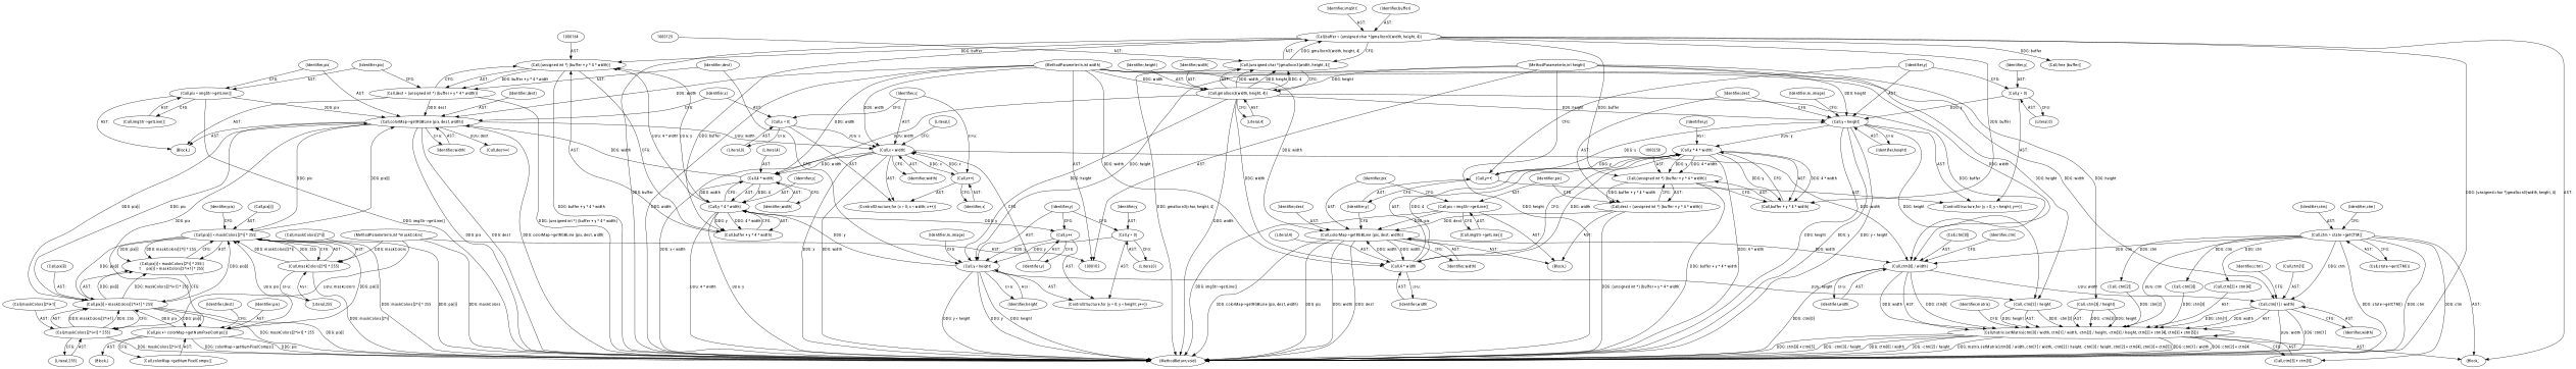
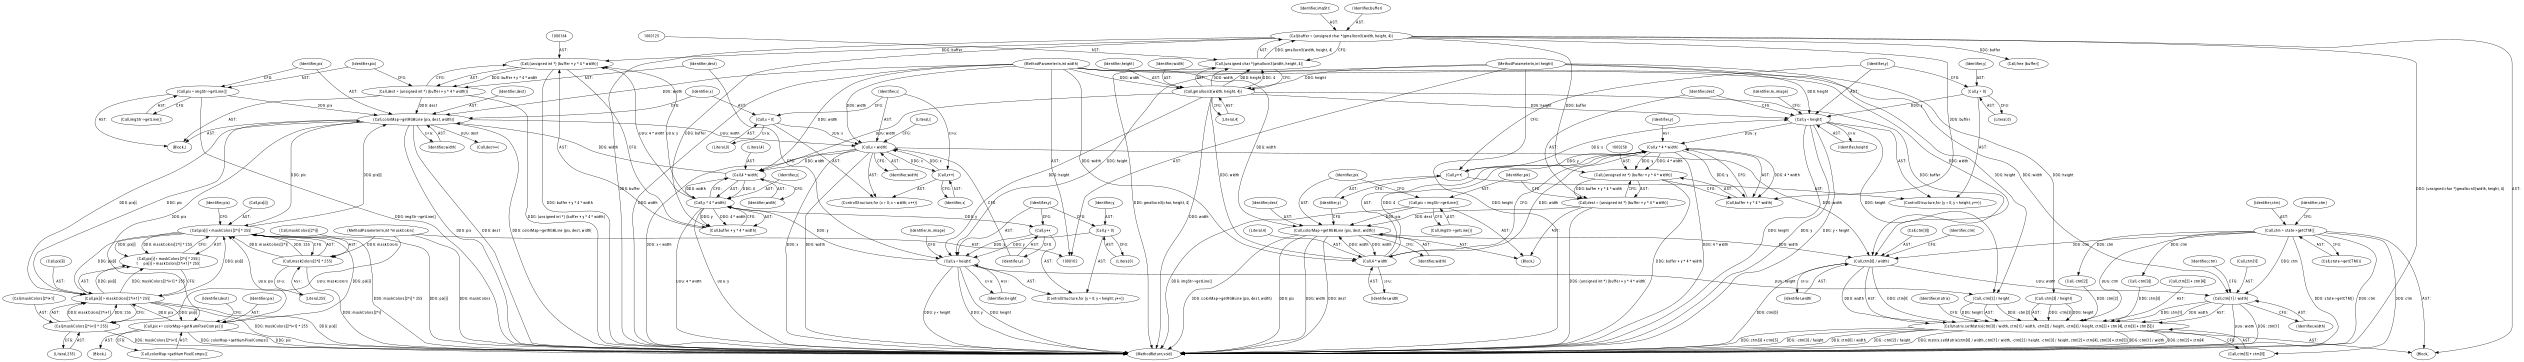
  digraph {
    fontname="Roboto Condensed"
    node [fontname="Roboto Condensed"]
    edge [fontname="Roboto Condensed"]
    n1 [label="(Call,ctm[1] / width)"]
    n2 [label="(Call,matrix.setMatrix(ctm[0] / width, ctm[1] / width, -ctm[2] / height, -ctm[3] / height, ctm[2] + ctm[4], ctm[3] + ctm[5]))"]
    n3 [label="(MethodReturn,void)"]
    n4 [label="(Identifier,width)"]
    n5 [label="(Call,ctm[3] + ctm[5])"]
    n6 [label="(Block,)"]
    n7 [label="(Call,ctm = state->getCTM())"]
    n8 [label="(Call,ctm[0] / width)"]
    n9 [label="(Call,-ctm[3])"]
    n10 [label="(Call,state->getCTM())"]
    n11 [label="(Call,ctm[2] + ctm[4])"]
    n12 [label="(Call,-ctm[2])"]
    n13 [label="(Identifier,width)"]
    n14 [label="(Call,x < width)"]
    n15 [label="(Call,x++)"]
    n16 [label="(Call,4 * width)"]
    n17 [label="(ControlStructure,for (x = 0; x < width; x++))"]
    n18 [label="(Identifier,width)"]
    n19 [label="(Identifier,x)"]
    n20 [label="(Call,colorMap->getRGBLine (pix, dest, width))"]
    n21 [label="(Call,y * 4 * width)"]
    n22 [label="(Identifier,width)"]
    n23 [label="(Call,x = 0)"]
    n24 [label="(Literal,0)"]
    n25 [label="(Call,pix[i] < maskColors[2*i] * 255)"]
    n26 [label="(Call,pix += colorMap->getNumPixelComps())"]
    n27 [label="(Call,pix[i] > maskColors[2*i+1] * 255)"]
    n28 [label="(Block,)"]
    n29 [label="(Identifier,width)"]
    n30 [label="(Call,dest++)"]
    n31 [label="(Call,maskColors[2*i] * 255)"]
    n32 [label="(Call,pix[i] < maskColors[2*i] * 255||\n\t      pix[i] > maskColors[2*i+1] * 255)"]
    n33 [label="(Block,)"]
    n34 [label="(Call,colorMap->getNumPixelComps())"]
    n35 [label="(Call,maskColors[2*i+1] * 255)"]
    n36 [label="(Literal,255)"]
    n37 [label="(Literal,255)"]
    n38 [label="(MethodParameterIn,int *maskColors)"]
    1000102
    n40 [label="(Call,pix = imgStr->getLine())"]
    n41 [label="(Call,imgStr->getLine())"]
    n42 [label="(Call,dest = (unsigned int *) (buffer + y * 4 * width))"]
    n43 [label="(Call,(unsigned int *) (buffer + y * 4 * width))"]
    n44 [label="(Call,buffer + y * 4 * width)"]
    n45 [label="(Call,buffer = (unsigned char *)gmallocn3(width, height, 4))"]
    n46 [label="(Call,(unsigned char *)gmallocn3(width, height, 4))"]
    n47 [label="(Call,(unsigned int *) (buffer + y * 4 * width))"]
    n48 [label="(Call,buffer + y * 4 * width)"]
    n49 [label="(Call,free (buffer))"]
    n50 [label="(Call,gmallocn3(width, height, 4))"]
    n51 [label="(Call,dest = (unsigned int *) (buffer + y * 4 * width))"]
    n52 [label="(Call,y * 4 * width)"]
    n53 [label="(Call,y < height)"]
    n54 [label="(Call,y < height)"]
    n55 [label="(Call,4 * width)"]
    n56 [label="(Literal,4)"]
    n57 [label="(Call,-ctm[2] / height)"]
    n58 [label="(Identifier,height)"]
    n59 [label="(ControlStructure,for (y = 0; y < height; y++))"]
    n60 [label="(Identifier,height)"]
    n61 [label="(ControlStructure,for (y = 0; y < height; y++))"]
    n62 [label="(Call,colorMap->getRGBLine (pix, dest, width))"]
    n63 [label="(Identifier,width)"]
    n64 [label="(MethodParameterIn,int width)"]
    n65 [label="(Block,)"]
    n66 [label="(Identifier,width)"]
    n67 [label="(MethodParameterIn,int height)"]
    n68 [label="(Call,-ctm[3] / height)"]
    n69 [label="(Call,y++)"]
    n70 [label="(Identifier,y)"]
    n71 [label="(Call,y = 0)"]
    n72 [label="(Literal,0)"]
    n73 [label="(Call,pix = imgStr->getLine())"]
    n74 [label="(Call,imgStr->getLine())"]
    n75 [label="(Call,y++)"]
    n76 [label="(Identifier,y)"]
    n77 [label="(Call,y = 0)"]
    n78 [label="(Literal,0)"]
    n79 [label="(Identifier,ctm)"]
    n80 [label="(Identifier,dest)"]
    n81 [label="(Call,pix[i])"]
    n82 [label="(Call,ctm[0])"]
    n83 [label="(Identifier,y)"]
    n84 [label="(Identifier,x)"]
    n85 [label="(Call,ctm[1])"]
    n86 [label="(Identifier,ctm)"]
    n87 [label="(Identifier,y)"]
    n88 [label="(Identifier,pix)"]
    n89 [label="(Identifier,ctm)"]
    n90 [label="(Identifier,x)"]
    n91 [label="(Identifier,y)"]
    n92 [label="(Call,maskColors[2*i+1])"]
    n93 [label="(Identifier,m_image)"]
    n94 [label="(Identifier,pix)"]
    n95 [label="(Identifier,pix)"]
    n96 [label="(Call,pix[i])"]
    n97 [label="(Identifier,width)"]
    n98 [label="(Identifier,pix)"]
    n99 [label="(Literal,4)"]
    n100 [label="(Identifier,matrix)"]
    n101 [label="(Identifier,pix)"]
    n102 [label="(Identifier,height)"]
    n103 [label="(Identifier,m_image)"]
    n104 [label="(Identifier,pix)"]
    n105 [label="(Identifier,y)"]
    n106 [label="(Identifier,dest)"]
    n107 [label="(Identifier,imgStr)"]
    n108 [label="(Identifier,buffer)"]
    n109 [label="(Identifier,dest)"]
    n110 [label="(Identifier,dest)"]
    n111 [label="(Call,maskColors[2*i])"]
    n112 [label="(Identifier,dest)"]
    n113 [label="(Identifier,y)"]
    n114 [label="(Identifier,ctm)"]
    n115 [label="(Literal,4)"]
    n116 [label="(Literal,i)"]
    n117 [label="(Identifier,y)"]
    1000164
    1000125
    1000258
    n1 -> n2 [label="AST: "]
    n1 -> n2 [label="DDG: ctm[1]"]
    n1 -> n2 [label="DDG: width"]
    n1 -> n3 [label="DDG: width"]
    n1 -> n3 [label="DDG: ctm[1]"]
    n1 -> n4 [label="CFG: "]
    n2 -> n3 [label="DDG: -ctm[3] / height"]
    n2 -> n3 [label="DDG: ctm[0] / width"]
    n2 -> n3 [label="DDG: -ctm[2] / height"]
    n2 -> n3 [label="DDG: matrix.setMatrix(ctm[0] / width, ctm[1] / width, -ctm[2] / height, -ctm[3] / height, ctm[2] + ctm[4], ctm[3] + ctm[5])"]
    n2 -> n3 [label="DDG: ctm[1] / width"]
    n2 -> n3 [label="DDG: ctm[2] + ctm[4]"]
    n2 -> n3 [label="DDG: ctm[3] + ctm[5]"]
    n2 -> n5 [label="CFG: "]
    n2 -> n6 [label="AST: "]
    n4 -> n1 [label="AST: "]
    n5 -> n2 [label="AST: "]
    n7 -> n1 [label="DDG: ctm"]
    n7 -> n2 [label="DDG: ctm"]
    n7 -> n3 [label="DDG: ctm"]
    n7 -> n3 [label="DDG: state->getCTM()"]
    n7 -> n5 [label="DDG: ctm"]
    n7 -> n6 [label="AST: "]
    n7 -> n8 [label="DDG: ctm"]
    n7 -> n9 [label="DDG: ctm"]
    n7 -> n10 [label="CFG: "]
-   n7 -> n11 [label="DDG: ctm"]
    n7 -> n12 [label="DDG: ctm"]
    n8 -> n1 [label="DDG: width"]
    n8 -> n2 [label="AST: "]
    n8 -> n2 [label="DDG: ctm[0]"]
    n8 -> n2 [label="DDG: width"]
    n8 -> n3 [label="DDG: ctm[0]"]
    n8 -> n13 [label="CFG: "]
    n9 -> n2 [label="DDG: ctm[3]"]
    n10 -> n7 [label="AST: "]
    n11 -> n2 [label="AST: "]
    n12 -> n2 [label="DDG: ctm[2]"]
    n13 -> n8 [label="AST: "]
    n14 -> n3 [label="DDG: width"]
    n14 -> n3 [label="DDG: x"]
    n14 -> n3 [label="DDG: x < width"]
    n14 -> n8 [label="DDG: width"]
    n14 -> n15 [label="DDG: x"]
    n14 -> n16 [label="DDG: width"]
    n14 -> n17 [label="AST: "]
    n14 -> n18 [label="CFG: "]
    n15 -> n14 [label="DDG: x"]
    n15 -> n17 [label="AST: "]
    n15 -> n19 [label="CFG: "]
    n16 -> n20 [label="DDG: width"]
    n16 -> n21 [label="AST: "]
    n16 -> n21 [label="DDG: 4"]
    n16 -> n21 [label="DDG: width"]
    n16 -> n22 [label="CFG: "]
    n18 -> n14 [label="AST: "]
    n19 -> n15 [label="AST: "]
    n20 -> n3 [label="DDG: pix"]
    n20 -> n3 [label="DDG: dest"]
    n20 -> n3 [label="DDG: colorMap->getRGBLine (pix, dest, width)"]
    n20 -> n14 [label="DDG: width"]
    n20 -> n25 [label="DDG: pix"]
    n20 -> n26 [label="DDG: pix"]
    n20 -> n27 [label="DDG: pix"]
    n20 -> n28 [label="AST: "]
    n20 -> n29 [label="CFG: "]
    n20 -> n30 [label="DDG: dest"]
    n21 -> n3 [label="DDG: y"]
    n21 -> n3 [label="DDG: 4 * width"]
    n21 -> n16 [label="CFG: "]
    n21 -> n43 [label="DDG: y"]
    n21 -> n43 [label="DDG: 4 * width"]
    n21 -> n44 [label="AST: "]
    n21 -> n44 [label="DDG: y"]
    n21 -> n44 [label="DDG: 4 * width"]
    n21 -> n69 [label="DDG: y"]
    n22 -> n16 [label="AST: "]
    n23 -> n14 [label="DDG: x"]
    n23 -> n17 [label="AST: "]
    n23 -> n24 [label="CFG: "]
    n24 -> n23 [label="AST: "]
    n25 -> n3 [label="DDG: maskColors[2*i] * 255"]
    n25 -> n3 [label="DDG: pix[i]"]
    n25 -> n20 [label="DDG: pix[i]"]
    n25 -> n26 [label="DDG: pix[i]"]
    n25 -> n27 [label="DDG: pix[i]"]
    n25 -> n31 [label="CFG: "]
    n25 -> n32 [label="AST: "]
    n25 -> n32 [label="DDG: pix[i]"]
    n25 -> n32 [label="DDG: maskColors[2*i] * 255"]
    n26 -> n3 [label="DDG: colorMap->getNumPixelComps()"]
    n26 -> n3 [label="DDG: pix"]
    n26 -> n25 [label="DDG: pix"]
    n26 -> n27 [label="DDG: pix"]
    n26 -> n33 [label="AST: "]
    n26 -> n34 [label="CFG: "]
    n27 -> n3 [label="DDG: maskColors[2*i+1] * 255"]
    n27 -> n3 [label="DDG: pix[i]"]
    n27 -> n20 [label="DDG: pix[i]"]
    n27 -> n25 [label="DDG: pix[i]"]
    n27 -> n26 [label="DDG: pix[i]"]
    n27 -> n32 [label="AST: "]
    n27 -> n32 [label="DDG: pix[i]"]
    n27 -> n32 [label="DDG: maskColors[2*i+1] * 255"]
    n27 -> n35 [label="CFG: "]
    n29 -> n20 [label="AST: "]
    n31 -> n3 [label="DDG: maskColors[2*i]"]
    n31 -> n25 [label="AST: "]
    n31 -> n25 [label="DDG: maskColors[2*i]"]
    n31 -> n25 [label="DDG: 255"]
    n31 -> n36 [label="CFG: "]
    n32 -> n25 [label="CFG: "]
    n32 -> n27 [label="CFG: "]
    n34 -> n26 [label="AST: "]
    n35 -> n3 [label="DDG: maskColors[2*i+1]"]
    n35 -> n27 [label="AST: "]
    n35 -> n27 [label="DDG: maskColors[2*i+1]"]
    n35 -> n27 [label="DDG: 255"]
    n35 -> n37 [label="CFG: "]
    n36 -> n31 [label="AST: "]
    n37 -> n35 [label="AST: "]
    n38 -> n3 [label="DDG: maskColors"]
    n38 -> n31 [label="DDG: maskColors"]
    n38 -> n35 [label="DDG: maskColors"]
    n38 -> 1000102 [label="AST: "]
    n40 -> n3 [label="DDG: imgStr->getLine()"]
    n40 -> n20 [label="DDG: pix"]
    n40 -> n28 [label="AST: "]
    n40 -> n41 [label="CFG: "]
    n41 -> n40 [label="AST: "]
    n42 -> n3 [label="DDG: (unsigned int *) (buffer + y * 4 * width)"]
    n42 -> n20 [label="DDG: dest"]
    n42 -> n28 [label="AST: "]
    n42 -> n43 [label="CFG: "]
    n43 -> n3 [label="DDG: buffer + y * 4 * width"]
    n43 -> n42 [label="AST: "]
    n43 -> n42 [label="DDG: buffer + y * 4 * width"]
    n43 -> n44 [label="CFG: "]
    n44 -> n21 [label="CFG: "]
    n44 -> n43 [label="AST: "]
    n45 -> n3 [label="DDG: buffer"]
    n45 -> n3 [label="DDG: (unsigned char *)gmallocn3(width, height, 4)"]
    n45 -> n6 [label="AST: "]
    n45 -> n43 [label="DDG: buffer"]
    n45 -> n44 [label="DDG: buffer"]
    n45 -> n46 [label="CFG: "]
    n45 -> n47 [label="DDG: buffer"]
    n45 -> n48 [label="DDG: buffer"]
    n45 -> n49 [label="DDG: buffer"]
    n46 -> n3 [label="DDG: gmallocn3(char, height, 4)"]
    n46 -> n45 [label="AST: "]
    n46 -> n45 [label="DDG: gmallocn3(width, height, 4)"]
    n46 -> n50 [label="CFG: "]
    n47 -> n3 [label="DDG: buffer + y * 4 * width"]
    n47 -> n48 [label="CFG: "]
    n47 -> n51 [label="AST: "]
    n47 -> n51 [label="DDG: buffer + y * 4 * width"]
    n48 -> n47 [label="AST: "]
    n48 -> n52 [label="CFG: "]
    n50 -> n3 [label="DDG: width"]
    n50 -> n8 [label="DDG: buffer"]
    n50 -> n16 [label="DDG: width"]
    n50 -> n46 [label="AST: "]
    n50 -> n46 [label="DDG: width"]
    n50 -> n46 [label="DDG: height"]
    n50 -> n46 [label="DDG: 4"]
    n50 -> n53 [label="DDG: height"]
    n50 -> n54 [label="DDG: height"]
    n50 -> n55 [label="DDG: width"]
    n50 -> n56 [label="CFG: "]
    n51 -> n3 [label="DDG: (unsigned int *) (buffer + y * 4 * width)"]
    n51 -> n47 [label="CFG: "]
    n51 -> n62 [label="DDG: dest"]
    n51 -> n65 [label="AST: "]
    n52 -> n3 [label="DDG: 4 * width"]
    n52 -> n47 [label="DDG: y"]
    n52 -> n47 [label="DDG: 4 * width"]
    n52 -> n48 [label="AST: "]
    n52 -> n48 [label="DDG: y"]
    n52 -> n48 [label="DDG: 4 * width"]
    n52 -> n55 [label="CFG: "]
    n52 -> n75 [label="DDG: y"]
    n53 -> n3 [label="DDG: height"]
    n53 -> n3 [label="DDG: y < height"]
    n53 -> n3 [label="DDG: y"]
    n53 -> n21 [label="DDG: y"]
    n53 -> n57 [label="DDG: height"]
    n53 -> n58 [label="CFG: "]
    n53 -> n59 [label="AST: "]
    n54 -> n3 [label="DDG: height"]
    n54 -> n3 [label="DDG: y"]
    n54 -> n3 [label="DDG: y < height"]
    n54 -> n52 [label="DDG: y"]
    n54 -> n57 [label="DDG: height"]
    n54 -> n60 [label="CFG: "]
    n54 -> n61 [label="AST: "]
    n55 -> n52 [label="AST: "]
    n55 -> n52 [label="DDG: 4"]
    n55 -> n52 [label="DDG: width"]
    n55 -> n62 [label="DDG: width"]
    n55 -> n63 [label="CFG: "]
    n56 -> n50 [label="AST: "]
    n57 -> n2 [label="AST: "]
    n57 -> n2 [label="DDG: -ctm[2]"]
    n57 -> n2 [label="DDG: height"]
    n58 -> n53 [label="AST: "]
    n60 -> n54 [label="AST: "]
    n62 -> n3 [label="DDG: colorMap->getRGBLine (pix, dest, width)"]
    n62 -> n3 [label="DDG: pix"]
    n62 -> n3 [label="DDG: width"]
    n62 -> n3 [label="DDG: dest"]
    n62 -> n8 [label="DDG: width"]
    n62 -> n55 [label="DDG: width"]
    n62 -> n65 [label="AST: "]
    n62 -> n66 [label="CFG: "]
    n63 -> n55 [label="AST: "]
    n64 -> n1 [label="DDG: width"]
    n64 -> n3 [label="DDG: width"]
    n64 -> n8 [label="DDG: width"]
    n64 -> n14 [label="DDG: width"]
    n64 -> n16 [label="DDG: width"]
    n64 -> n20 [label="DDG: width"]
    n64 -> 1000102 [label="AST: "]
    n64 -> n50 [label="DDG: width"]
    n64 -> n55 [label="DDG: width"]
    n64 -> n62 [label="DDG: width"]
    n66 -> n62 [label="AST: "]
    n67 -> n3 [label="DDG: height"]
    n67 -> 1000102 [label="AST: "]
    n67 -> n50 [label="DDG: height"]
    n67 -> n53 [label="DDG: height"]
    n67 -> n54 [label="DDG: height"]
    n67 -> n57 [label="DDG: height"]
    n67 -> n68 [label="DDG: height"]
    n68 -> n2 [label="AST: "]
    n68 -> n2 [label="DDG: -ctm[3]"]
    n68 -> n2 [label="DDG: height"]
    n69 -> n53 [label="DDG: y"]
    n69 -> n59 [label="AST: "]
    n69 -> n70 [label="CFG: "]
    n70 -> n14 [label="CFG: "]
    n70 -> n69 [label="AST: "]
    n71 -> n53 [label="DDG: y"]
    n71 -> n59 [label="AST: "]
    n71 -> n72 [label="CFG: "]
    n72 -> n71 [label="AST: "]
    n73 -> n3 [label="DDG: imgStr->getLine()"]
    n73 -> n62 [label="DDG: pix"]
    n73 -> n65 [label="AST: "]
    n73 -> n74 [label="CFG: "]
    n74 -> n73 [label="AST: "]
    n75 -> n54 [label="DDG: y"]
    n75 -> n61 [label="AST: "]
    n75 -> n76 [label="CFG: "]
    n76 -> n62 [label="CFG: "]
    n76 -> n75 [label="AST: "]
    n77 -> n54 [label="DDG: y"]
    n77 -> n61 [label="AST: "]
    n77 -> n78 [label="CFG: "]
    n78 -> n77 [label="AST: "]
    n79 -> n1 [label="CFG: "]
    n80 -> n42 [label="AST: "]
    n80 -> n53 [label="CFG: "]
    n81 -> n25 [label="AST: "]
    n82 -> n8 [label="AST: "]
    n83 -> n53 [label="AST: "]
    n83 -> n69 [label="CFG: "]
    n83 -> n71 [label="CFG: "]
    n84 -> n14 [label="AST: "]
    n84 -> n15 [label="CFG: "]
    n84 -> n23 [label="CFG: "]
    n85 -> n1 [label="AST: "]
    n86 -> n7 [label="CFG: "]
    n87 -> n52 [label="AST: "]
    n88 -> n51 [label="CFG: "]
    n88 -> n73 [label="AST: "]
    n89 -> n8 [label="CFG: "]
    n90 -> n20 [label="CFG: "]
    n90 -> n23 [label="AST: "]
    n91 -> n21 [label="AST: "]
    n92 -> n35 [label="AST: "]
    n93 -> n54 [label="CFG: "]
    n94 -> n25 [label="CFG: "]
    n95 -> n20 [label="AST: "]
    n95 -> n40 [label="CFG: "]
    n96 -> n27 [label="AST: "]
    n97 -> n50 [label="AST: "]
    n98 -> n62 [label="AST: "]
    n98 -> n73 [label="CFG: "]
    n99 -> n16 [label="AST: "]
    n100 -> n2 [label="CFG: "]
    n101 -> n40 [label="AST: "]
    n101 -> n42 [label="CFG: "]
    n102 -> n50 [label="AST: "]
    n103 -> n53 [label="CFG: "]
    n104 -> n26 [label="AST: "]
    n105 -> n71 [label="AST: "]
    n106 -> n20 [label="AST: "]
    n107 -> n45 [label="AST: "]
    n108 -> n45 [label="AST: "]
    n109 -> n51 [label="AST: "]
    n109 -> n54 [label="CFG: "]
    n110 -> n62 [label="AST: "]
    n111 -> n31 [label="AST: "]
    n112 -> n26 [label="CFG: "]
    n113 -> n54 [label="AST: "]
    n113 -> n75 [label="CFG: "]
    n113 -> n77 [label="CFG: "]
    n114 -> n7 [label="AST: "]
    n115 -> n55 [label="AST: "]
    n116 -> n14 [label="CFG: "]
    n117 -> n77 [label="AST: "]
    1000164 -> n43 [label="AST: "]
    1000125 -> n46 [label="AST: "]
    1000258 -> n47 [label="AST: "]
  }
